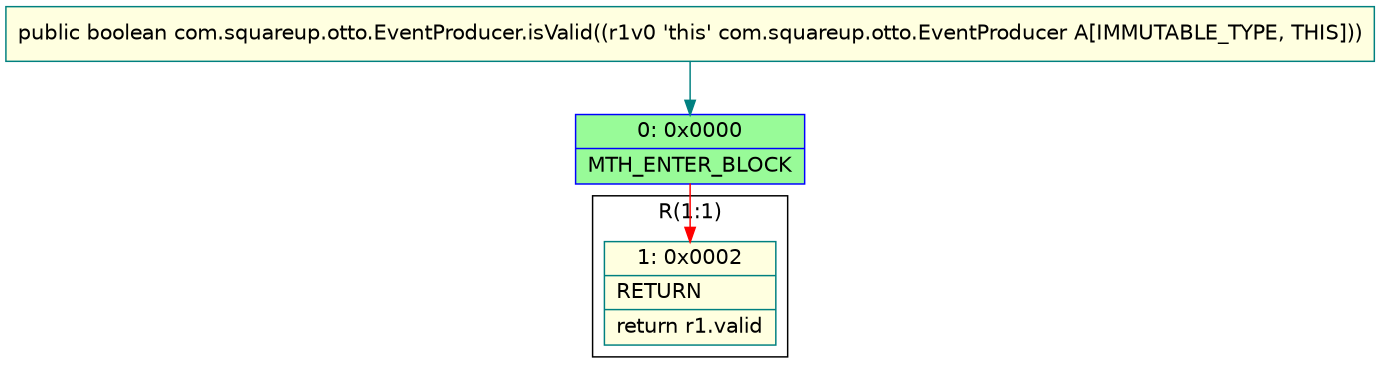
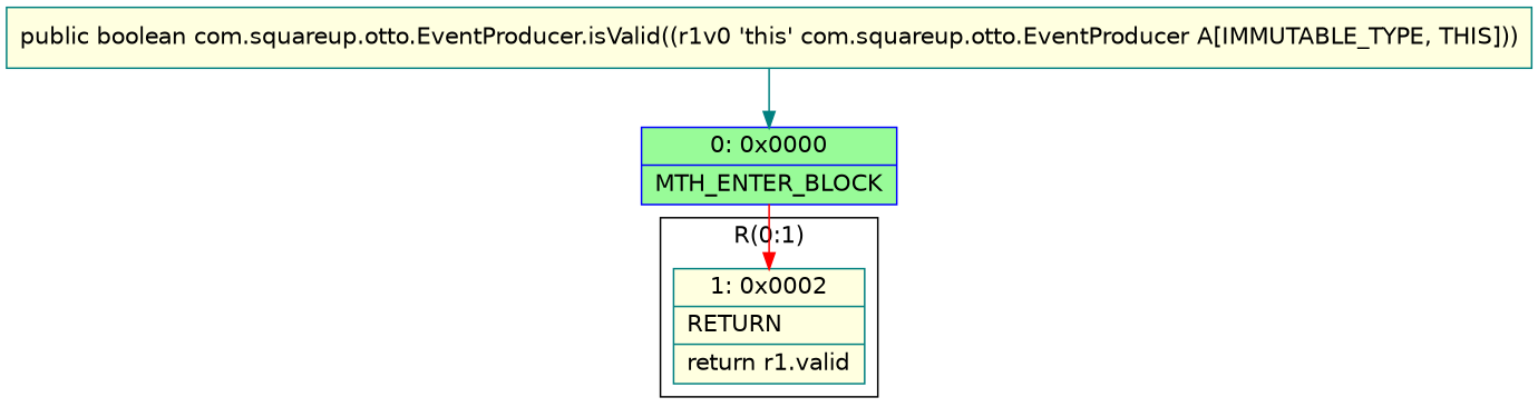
  digraph {
    fontname="DejaVu Sans"
    node [color=teal shape=record style=filled fillcolor=lightyellow fontname="DejaVu Sans"]
    edge [fontname="DejaVu Sans"]
    n1 [label="{1\:\ 0x0002|RETURN\l|return r1.valid\l}"]
    n2 [color=blue label="{0\:\ 0x0000|MTH_ENTER_BLOCK\l}" fillcolor=palegreen]
    n3 [label="{public boolean com.squareup.otto.EventProducer.isValid((r1v0 'this' com.squareup.otto.EventProducer A[IMMUTABLE_TYPE, THIS])) }"]
    subgraph cluster_1 {
-     label="R(1:1)"
+     label="R(0:1)"
      n1
    }
    n2 -> n1 [color=red]
    n3 -> n2 [color=teal]
  }
